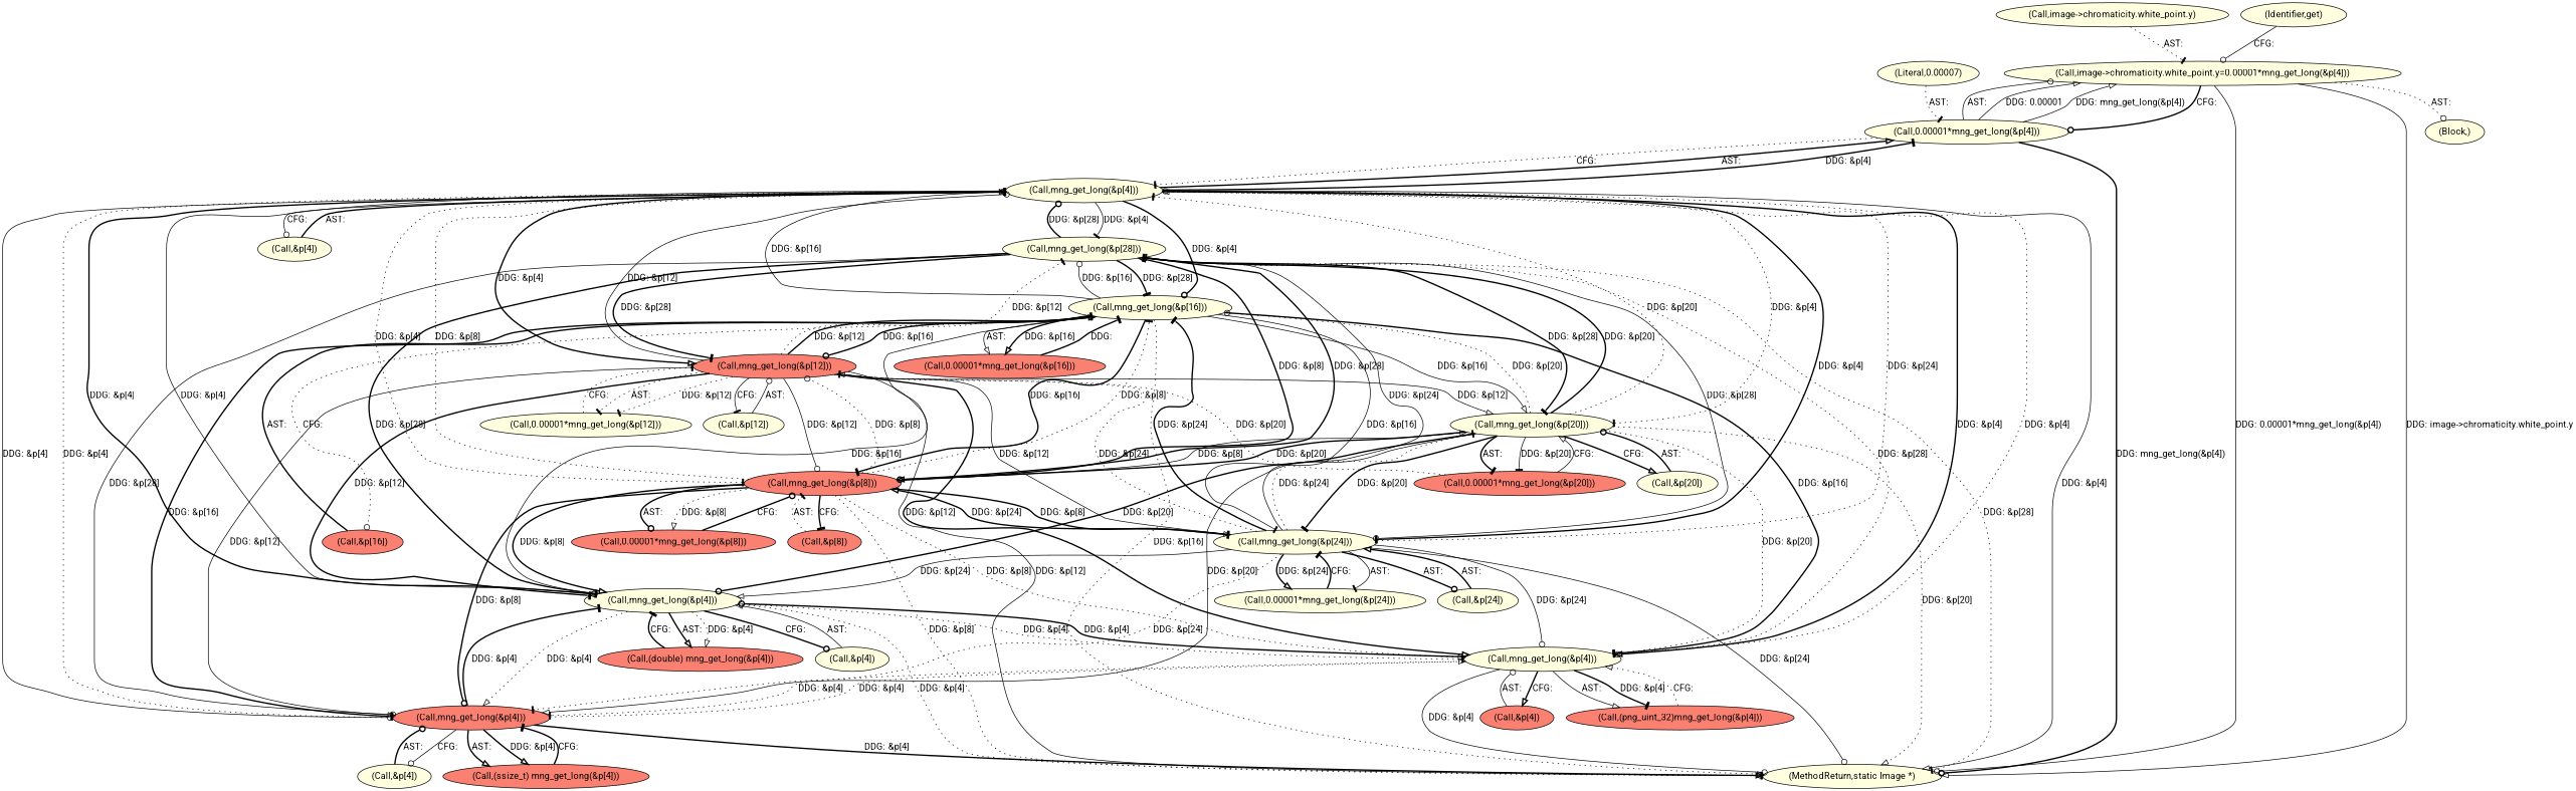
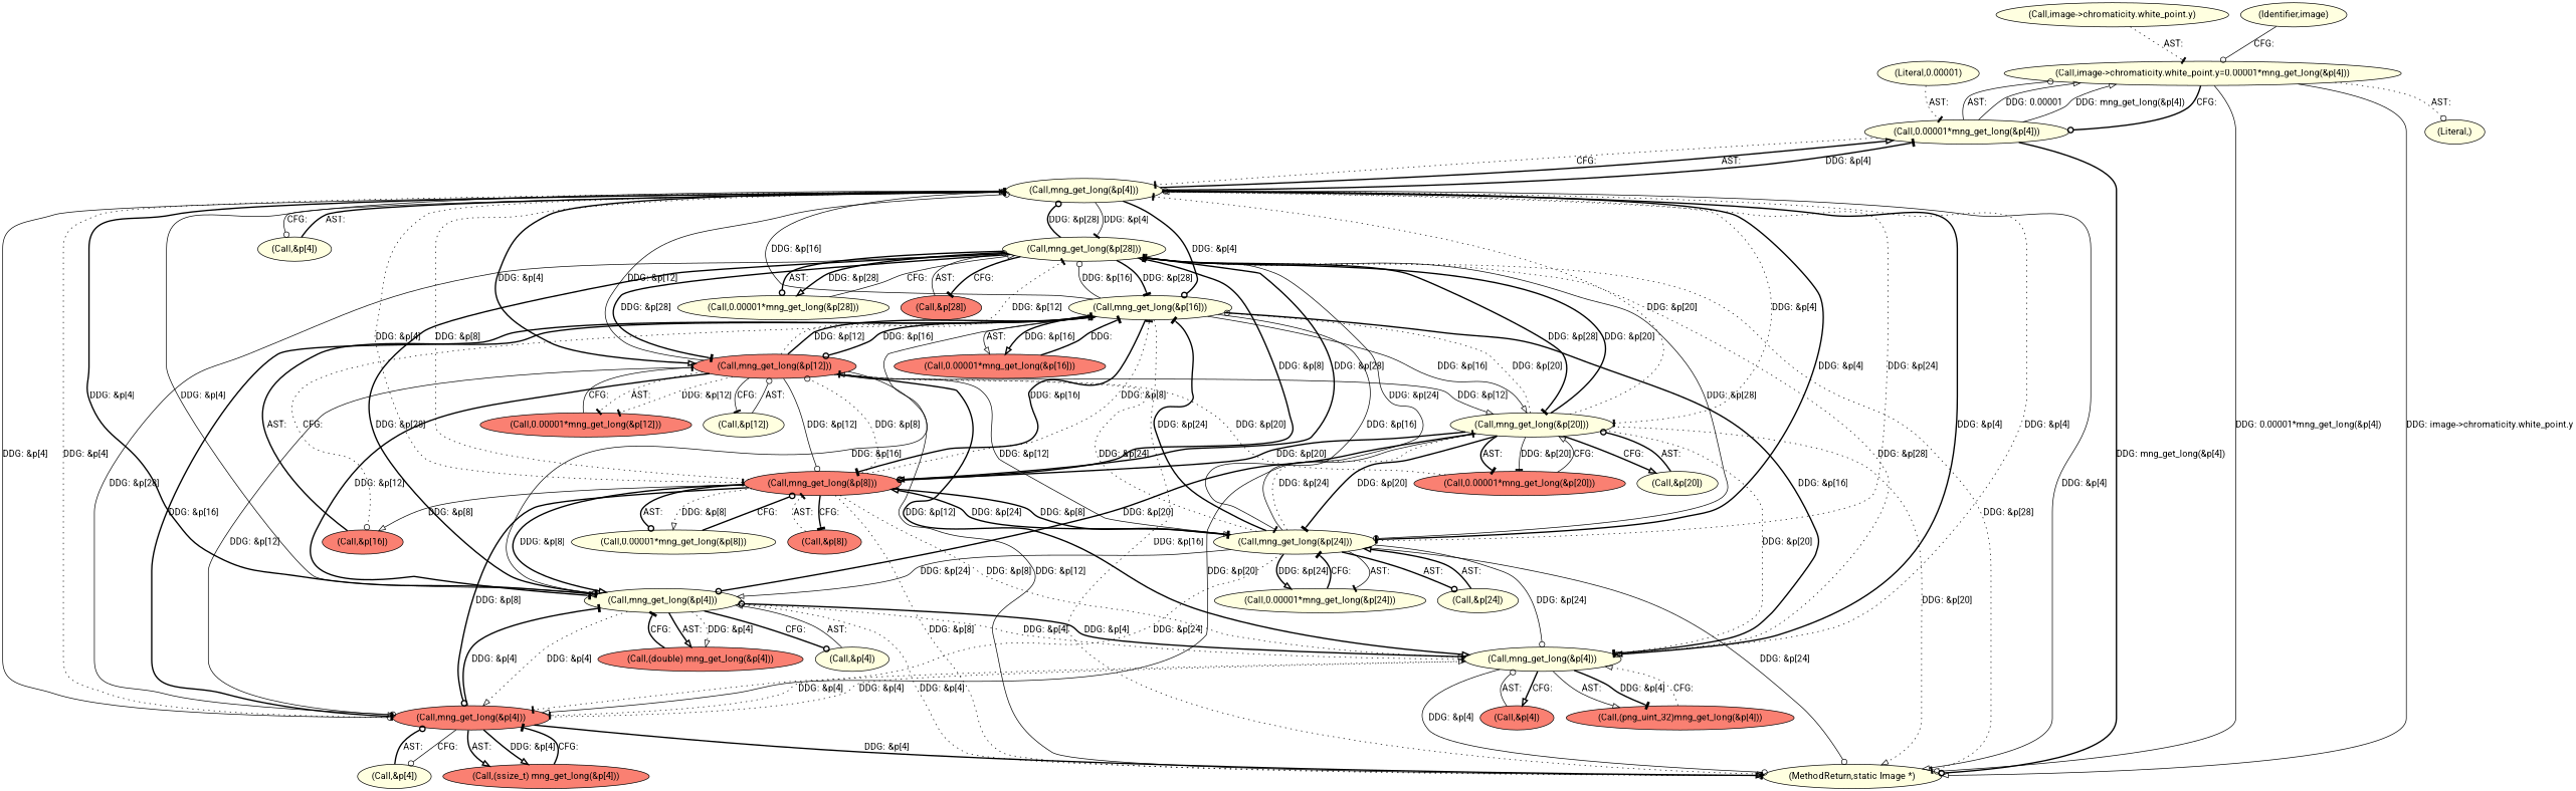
  digraph {
    fontname=Roboto
    node [fillcolor=lightyellow fontname=Roboto style=filled]
    edge [arrowhead=tee fontname=Roboto style=bold]
    n1 [label="(Call,image->chromaticity.white_point.y=0.00001*mng_get_long(&p[4]))"]
    n2 [label="(Call,0.00001*mng_get_long(&p[4]))"]
    n3 [label="(MethodReturn,static Image *)"]
-   n4 [label="(Block,)"]
+   n4 [label="(Literal,)"]
    n5 [label="(Call,mng_get_long(&p[4]))"]
    n6 [label="(Call,mng_get_long(&p[4]))"]
    n7 [label="(Call,mng_get_long(&p[28]))"]
    n8 [label="(Call,mng_get_long(&p[16]))"]
    n9 [fillcolor=salmon label="(Call,mng_get_long(&p[12]))"]
    n10 [label="(Call,mng_get_long(&p[20]))"]
    n11 [fillcolor=salmon label="(Call,mng_get_long(&p[8]))"]
    n12 [label="(Call,mng_get_long(&p[24]))"]
    n13 [label="(Call,mng_get_long(&p[4]))"]
    n14 [fillcolor=salmon label="(Call,mng_get_long(&p[4]))"]
    n15 [label="(Call,&p[4])"]
    n16 [fillcolor=salmon label="(Call,(double) mng_get_long(&p[4]))"]
    n17 [label="(Call,&p[4])"]
+   n18 [label="(Call,0.00001*mng_get_long(&p[28]))"]
+   n19 [fillcolor=salmon label="(Call,&p[28])"]
    n20 [fillcolor=salmon label="(Call,&p[16])"]
    n21 [fillcolor=salmon label="(Call,0.00001*mng_get_long(&p[16]))"]
    n22 [label="(Call,&p[12])"]
-   n23 [label="(Call,0.00001*mng_get_long(&p[12]))"]
+   n23 [fillcolor=salmon label="(Call,0.00001*mng_get_long(&p[12]))"]
    n24 [fillcolor=salmon label="(Call,0.00001*mng_get_long(&p[20]))"]
    n25 [label="(Call,&p[20])"]
    n26 [fillcolor=salmon label="(Call,&p[8])"]
-   n27 [fillcolor=salmon label="(Call,0.00001*mng_get_long(&p[8]))"]
+   n27 [label="(Call,0.00001*mng_get_long(&p[8]))"]
    n28 [label="(Call,0.00001*mng_get_long(&p[24]))"]
    n29 [label="(Call,&p[24])"]
    n30 [fillcolor=salmon label="(Call,&p[4])"]
    n31 [fillcolor=salmon label="(Call,(png_uint_32)mng_get_long(&p[4]))"]
    n32 [fillcolor=salmon label="(Call,(ssize_t) mng_get_long(&p[4]))"]
    n33 [label="(Call,&p[4])"]
    n34 [label="(Call,image->chromaticity.white_point.y)"]
-   n35 [label="(Identifier,get)"]
-   n36 [label="(Literal,0.00007)"]
+   n35 [label="(Identifier,image)"]
+   n36 [label="(Literal,0.00001)"]
    n1 -> n2 [arrowhead=odot label="CFG: "]
    n1 -> n3 [arrowhead=odot label="DDG: 0.00001*mng_get_long(&p[4])" style=solid]
    n1 -> n3 [arrowhead=onormal label="DDG: image->chromaticity.white_point.y" style=solid]
    n1 -> n4 [arrowhead=odot label="AST: " style=dotted]
    n2 -> n1 [arrowhead=odot label="AST: " style=solid]
    n2 -> n1 [arrowhead=onormal label="DDG: 0.00001" style=solid]
    n2 -> n1 [arrowhead=onormal label="DDG: mng_get_long(&p[4])" style=solid]
    n2 -> n3 [arrowhead=odot label="DDG: mng_get_long(&p[4])"]
    n2 -> n5 [label="CFG: " style=dotted]
    n5 -> n2 [arrowhead=onormal label="AST: "]
    n5 -> n2 [label="DDG: &p[4]"]
    n5 -> n3 [arrowhead=onormal label="DDG: &p[4]" style=solid]
    n5 -> n6 [arrowhead=odot label="DDG: &p[4]" style=solid]
    n5 -> n7 [label="DDG: &p[4]" style=solid]
    n5 -> n8 [arrowhead=odot label="DDG: &p[4]"]
    n5 -> n9 [arrowhead=onormal label="DDG: &p[4]"]
    n5 -> n10 [label="DDG: &p[4]" style=dotted]
    n5 -> n11 [label="DDG: &p[4]" style=dotted]
    n5 -> n12 [label="DDG: &p[4]"]
    n5 -> n13 [arrowhead=onormal label="DDG: &p[4]"]
    n5 -> n14 [arrowhead=odot label="DDG: &p[4]" style=solid]
    n5 -> n15 [arrowhead=odot label="CFG: " style=solid]
    n6 -> n3 [arrowhead=odot label="DDG: &p[4]" style=dotted]
    n6 -> n5 [label="DDG: &p[4]"]
    n6 -> n13 [label="DDG: &p[4]" style=dotted]
    n6 -> n14 [arrowhead=onormal label="DDG: &p[4]" style=dotted]
    n6 -> n16 [arrowhead=onormal label="AST: "]
    n6 -> n16 [arrowhead=onormal label="DDG: &p[4]" style=dotted]
    n6 -> n17 [arrowhead=odot label="CFG: "]
    n7 -> n3 [label="DDG: &p[28]" style=dotted]
    n7 -> n5 [arrowhead=odot label="DDG: &p[28]"]
    n7 -> n6 [label="DDG: &p[28]"]
    n7 -> n8 [label="DDG: &p[28]"]
    n7 -> n9 [label="DDG: &p[28]"]
    n7 -> n10 [label="DDG: &p[28]"]
    n7 -> n11 [arrowhead=onormal label="DDG: &p[28]"]
    n7 -> n12 [arrowhead=odot label="DDG: &p[28]" style=solid]
    n7 -> n13 [arrowhead=odot label="DDG: &p[28]" style=dotted]
    n7 -> n14 [arrowhead=odot label="DDG: &p[28]" style=solid]
+   n7 -> n18 [arrowhead=odot label="AST: "]
+   n7 -> n18 [arrowhead=onormal label="DDG: &p[28]"]
+   n7 -> n19 [label="CFG: "]
    n8 -> n3 [arrowhead=onormal label="DDG: &p[16]" style=dotted]
    n8 -> n5 [arrowhead=onormal label="DDG: &p[16]" style=solid]
    n8 -> n6 [arrowhead=odot label="DDG: &p[16]" style=solid]
    n8 -> n7 [arrowhead=odot label="DDG: &p[16]" style=solid]
    n8 -> n9 [arrowhead=odot label="DDG: &p[16]"]
    n8 -> n10 [arrowhead=onormal label="DDG: &p[16]" style=solid]
    n8 -> n11 [label="DDG: &p[16]"]
    n8 -> n12 [label="DDG: &p[16]" style=solid]
    n8 -> n13 [label="DDG: &p[16]"]
    n8 -> n14 [label="DDG: &p[16]"]
    n8 -> n20 [arrowhead=odot label="CFG: " style=dotted]
    n8 -> n21 [arrowhead=onormal label="AST: " style=solid]
    n8 -> n21 [arrowhead=onormal label="DDG: &p[16]"]
    n9 -> n3 [label="DDG: &p[12]" style=solid]
    n9 -> n5 [arrowhead=odot label="DDG: &p[12]" style=solid]
    n9 -> n6 [label="DDG: &p[12]"]
    n9 -> n7 [label="DDG: &p[12]" style=dotted]
    n9 -> n8 [label="DDG: &p[12]"]
    n9 -> n10 [arrowhead=onormal label="DDG: &p[12]" style=solid]
    n9 -> n11 [arrowhead=odot label="DDG: &p[12]" style=solid]
    n9 -> n12 [arrowhead=onormal label="DDG: &p[12]" style=solid]
    n9 -> n13 [arrowhead=onormal label="DDG: &p[12]"]
    n9 -> n14 [arrowhead=onormal label="DDG: &p[12]" style=solid]
    n9 -> n22 [label="CFG: " style=solid]
    n9 -> n23 [label="AST: " style=dotted]
    n9 -> n23 [label="DDG: &p[12]" style=dotted]
    n10 -> n3 [arrowhead=onormal label="DDG: &p[20]" style=dotted]
    n10 -> n5 [label="DDG: &p[20]" style=dotted]
    n10 -> n6 [arrowhead=odot label="DDG: &p[20]"]
    n10 -> n7 [label="DDG: &p[20]"]
    n10 -> n8 [arrowhead=odot label="DDG: &p[20]" style=dotted]
    n10 -> n11 [arrowhead=odot label="DDG: &p[20]"]
    n10 -> n12 [label="DDG: &p[20]"]
    n10 -> n13 [label="DDG: &p[20]" style=dotted]
    n10 -> n14 [arrowhead=onormal label="DDG: &p[20]" style=solid]
    n10 -> n24 [label="AST: "]
    n10 -> n24 [label="DDG: &p[20]" style=solid]
    n10 -> n25 [arrowhead=onormal label="CFG: "]
    n11 -> n3 [label="DDG: &p[8]" style=dotted]
    n11 -> n5 [arrowhead=onormal label="DDG: &p[8]" style=dotted]
    n11 -> n6 [arrowhead=onormal label="DDG: &p[8]"]
    n11 -> n7 [arrowhead=onormal label="DDG: &p[8]"]
    n11 -> n8 [label="DDG: &p[8]" style=dotted]
    n11 -> n9 [arrowhead=odot label="DDG: &p[8]" style=dotted]
-   n11 -> n10 [arrowhead=onormal label="DDG: &p[8]" style=solid]
+   n11 -> n20 [arrowhead=onormal label="DDG: &p[8]" style=solid]
    n11 -> n12 [label="DDG: &p[8]"]
    n11 -> n13 [arrowhead=onormal label="DDG: &p[8]" style=dotted]
    n11 -> n14 [arrowhead=odot label="DDG: &p[8]"]
    n11 -> n26 [label="CFG: "]
    n11 -> n27 [arrowhead=odot label="AST: "]
    n11 -> n27 [arrowhead=onormal label="DDG: &p[8]" style=dotted]
    n12 -> n3 [arrowhead=odot label="DDG: &p[24]" style=solid]
    n12 -> n5 [arrowhead=onormal label="DDG: &p[24]" style=dotted]
    n12 -> n6 [arrowhead=onormal label="DDG: &p[24]" style=solid]
    n12 -> n7 [label="DDG: &p[24]" style=solid]
    n12 -> n8 [label="DDG: &p[24]"]
    n12 -> n9 [label="DDG: &p[24]" style=dotted]
    n12 -> n10 [label="DDG: &p[24]" style=dotted]
    n12 -> n11 [arrowhead=onormal label="DDG: &p[24]"]
    n12 -> n13 [arrowhead=odot label="DDG: &p[24]" style=solid]
    n12 -> n14 [label="DDG: &p[24]" style=dotted]
    n12 -> n28 [label="AST: " style=solid]
    n12 -> n28 [arrowhead=onormal label="DDG: &p[24]"]
    n12 -> n29 [arrowhead=odot label="AST: "]
    n13 -> n3 [arrowhead=odot label="DDG: &p[4]" style=solid]
    n13 -> n5 [arrowhead=odot label="DDG: &p[4]" style=dotted]
    n13 -> n6 [arrowhead=odot label="DDG: &p[4]"]
    n13 -> n14 [label="DDG: &p[4]" style=dotted]
    n13 -> n30 [arrowhead=onormal label="CFG: "]
    n13 -> n31 [arrowhead=onormal label="AST: " style=solid]
    n13 -> n31 [label="DDG: &p[4]"]
    n14 -> n3 [arrowhead=onormal label="DDG: &p[4]"]
    n14 -> n5 [arrowhead=odot label="DDG: &p[4]" style=dotted]
    n14 -> n6 [label="DDG: &p[4]"]
    n14 -> n13 [arrowhead=onormal label="DDG: &p[4]" style=dotted]
    n14 -> n32 [arrowhead=onormal label="AST: "]
    n14 -> n32 [arrowhead=onormal label="DDG: &p[4]"]
    n14 -> n33 [arrowhead=odot label="CFG: " style=solid]
    n15 -> n5 [label="AST: "]
    n16 -> n6 [label="CFG: "]
    n17 -> n6 [arrowhead=onormal label="AST: " style=solid]
+   n18 -> n7 [arrowhead=onormal label="CFG: " style=solid]
+   n19 -> n7 [arrowhead=odot label="AST: " style=solid]
    n20 -> n8 [arrowhead=onormal label="AST: "]
    n21 -> n8 [label="DDG: "]
    n22 -> n9 [arrowhead=odot label="AST: " style=solid]
-   n23 -> n9 [label="CFG: " style=dotted]
+   n23 -> n9 [label="CFG: " style=solid]
    n24 -> n9 [arrowhead=onormal label="DDG: &p[20]" style=dotted]
    n24 -> n10 [arrowhead=onormal label="CFG: " style=solid]
    n25 -> n10 [arrowhead=odot label="AST: "]
    n26 -> n11 [label="AST: " style=dotted]
    n27 -> n11 [arrowhead=odot label="CFG: "]
    n28 -> n12 [label="CFG: "]
    n29 -> n12 [arrowhead=onormal label="AST: "]
    n30 -> n13 [arrowhead=odot label="AST: " style=solid]
    n31 -> n13 [arrowhead=onormal label="CFG: " style=dotted]
    n32 -> n14 [label="CFG: "]
    n33 -> n14 [arrowhead=odot label="AST: "]
    n34 -> n1 [label="AST: " style=dotted]
    n35 -> n1 [arrowhead=odot label="CFG: " style=solid]
    n36 -> n2 [label="AST: " style=dotted]
  }
